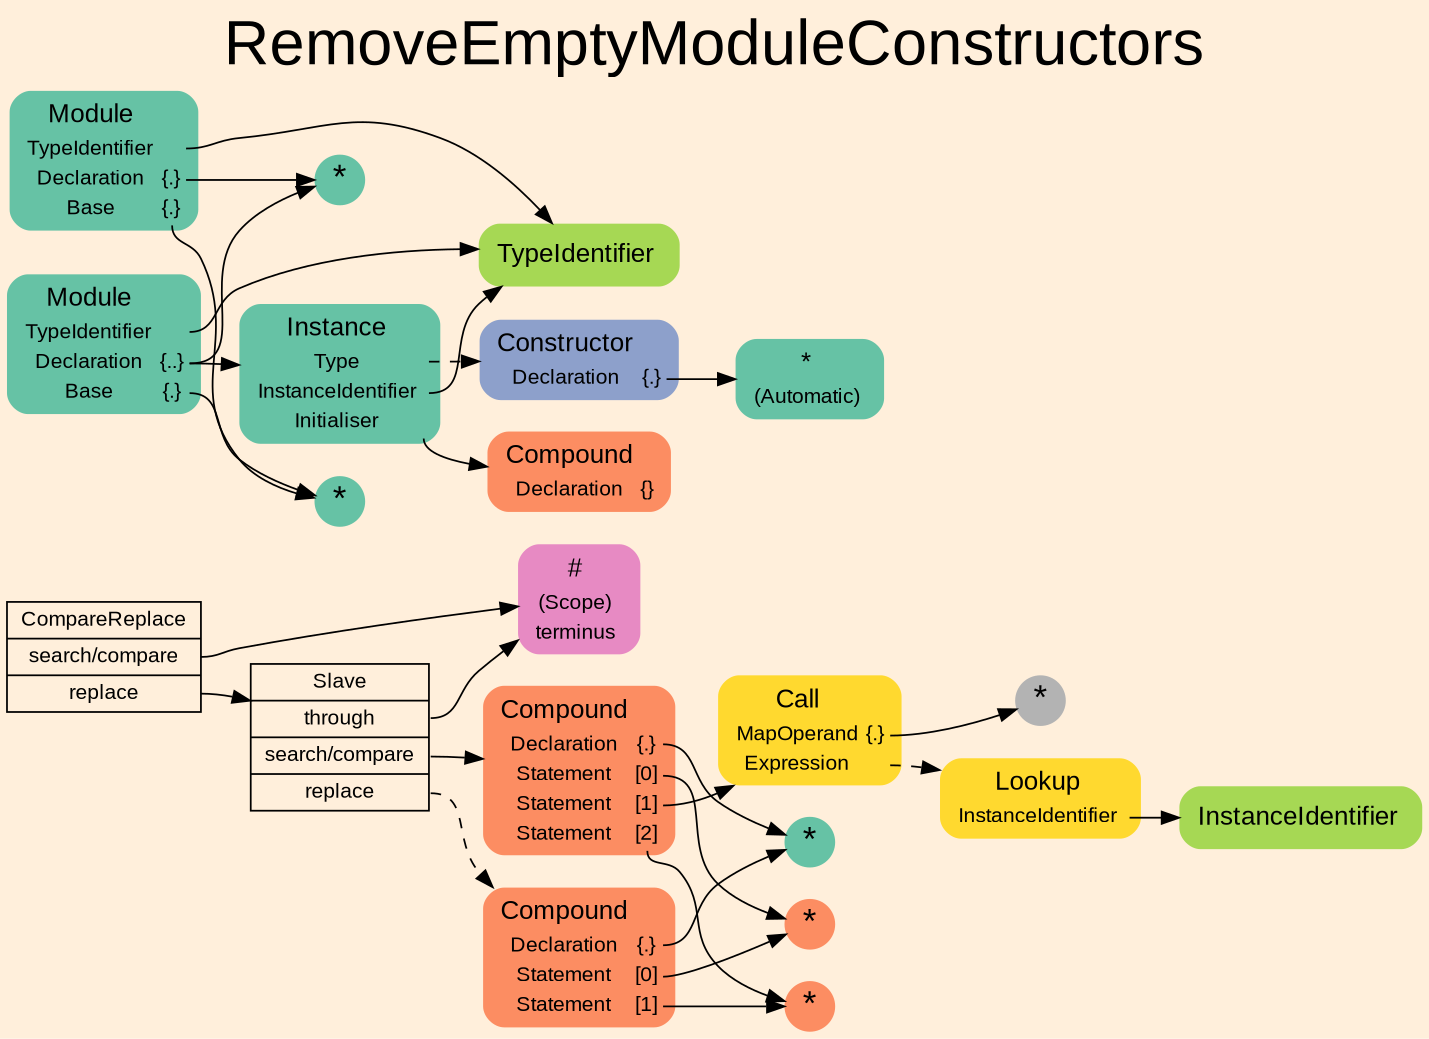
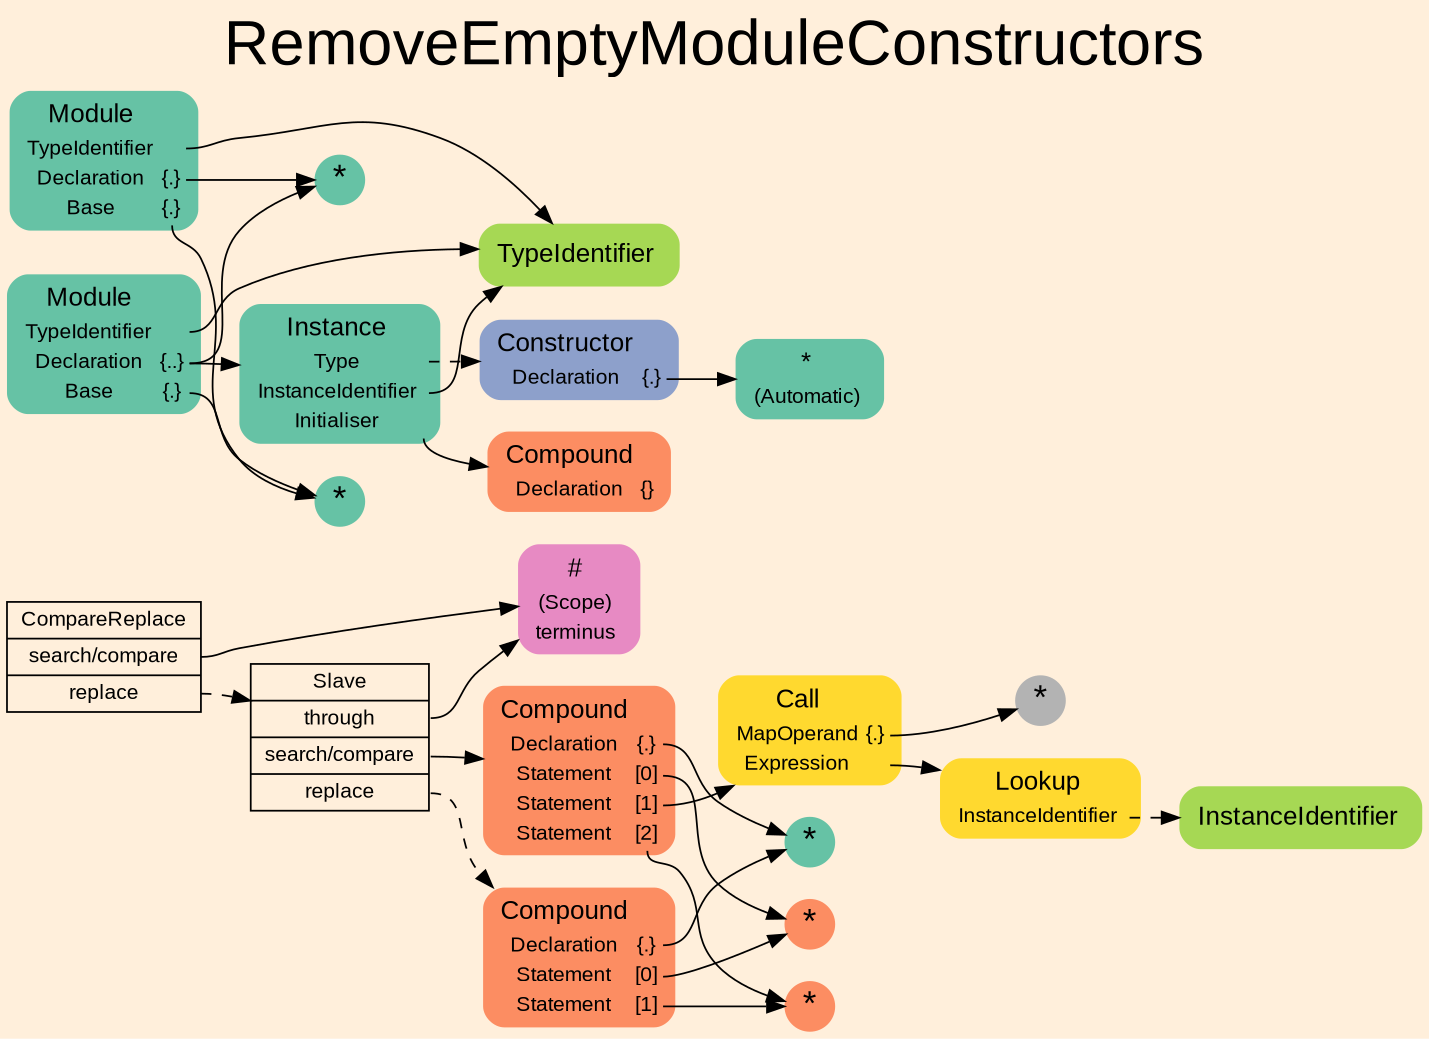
  digraph {
    bgcolor=antiquewhite1
    color=black
    fontcolor=black
    fontname=Arial
    fontsize=36
    label=RemoveEmptyModuleConstructors
    labelloc=t
    rankdir=LR
    ranksep=0.3
    node [fillcolor="/set28/1" fontname=Arial fontsize=12 shape=plaintext style="rounded,filled"]
    edge [color=black fontcolor=black fontname=Arial tailport=port0]
    n1 [color=black fillcolor=antiquewhite1 fontcolor=black label="<fixed> CompareReplace | <port0> search/compare | <port1> replace" shape=record style=filled]
    n2 [fillcolor="/set28/4" label=<<TABLE BORDER="0" CELLBORDER="0" CELLSPACING="0">      <TR><TD><FONT POINT-SIZE="15.0">#</FONT></TD><TD></TD></TR>      <TR><TD>(Scope)</TD><TD PORT="port0"></TD></TR>      <TR><TD>terminus</TD><TD PORT="port1"></TD></TR>     </TABLE>>]
    n3 [color=black fillcolor=antiquewhite1 fontcolor=black label="<fixed> Slave | <port0> through | <port1> search/compare | <port2> replace" shape=record style=filled]
    n4 [fillcolor="/set28/2" label=<<TABLE BORDER="0" CELLBORDER="0" CELLSPACING="0">      <TR><TD><FONT POINT-SIZE="15.0">Compound</FONT></TD><TD></TD></TR>      <TR><TD>Declaration</TD><TD PORT="port0">{.}</TD></TR>      <TR><TD>Statement</TD><TD PORT="port1">[0]</TD></TR>      <TR><TD>Statement</TD><TD PORT="port2">[1]</TD></TR>      <TR><TD>Statement</TD><TD PORT="port3">[2]</TD></TR>     </TABLE>>]
    n5 [fillcolor="/set28/2" label=<<TABLE BORDER="0" CELLBORDER="0" CELLSPACING="0">      <TR><TD><FONT POINT-SIZE="15.0">Compound</FONT></TD><TD></TD></TR>      <TR><TD>Declaration</TD><TD PORT="port0">{.}</TD></TR>      <TR><TD>Statement</TD><TD PORT="port1">[0]</TD></TR>      <TR><TD>Statement</TD><TD PORT="port2">[1]</TD></TR>     </TABLE>>]
    n6 [label=<<TABLE BORDER="0" CELLBORDER="0" CELLSPACING="0">      <TR><TD><FONT POINT-SIZE="15.0">Module</FONT></TD><TD></TD></TR>      <TR><TD>TypeIdentifier</TD><TD PORT="port0"></TD></TR>      <TR><TD>Declaration</TD><TD PORT="port1">{..}</TD></TR>      <TR><TD>Base</TD><TD PORT="port2">{.}</TD></TR>     </TABLE>>]
    n7 [fillcolor="/set28/5" label=<<TABLE BORDER="0" CELLBORDER="0" CELLSPACING="0">      <TR><TD><FONT POINT-SIZE="15.0">TypeIdentifier</FONT></TD><TD></TD></TR>     </TABLE>>]
    n8 [label=<<TABLE BORDER="0" CELLBORDER="0" CELLSPACING="0">      <TR><TD><FONT POINT-SIZE="15.0">Instance</FONT></TD><TD></TD></TR>      <TR><TD>Type</TD><TD PORT="port0"></TD></TR>      <TR><TD>InstanceIdentifier</TD><TD PORT="port1"></TD></TR>      <TR><TD>Initialiser</TD><TD PORT="port2"></TD></TR>     </TABLE>>]
    n9 [fixedsize=true fontsize=20 height=0.4 label=<*> penwidth=0.0 shape=circle style=filled width=0.4]
    n10 [fixedsize=true fontsize=20 height=0.4 label=<*> penwidth=0.0 shape=circle style=filled width=0.4]
    n11 [label=<<TABLE BORDER="0" CELLBORDER="0" CELLSPACING="0">      <TR><TD><FONT POINT-SIZE="15.0">Module</FONT></TD><TD></TD></TR>      <TR><TD>TypeIdentifier</TD><TD PORT="port0"></TD></TR>      <TR><TD>Declaration</TD><TD PORT="port1">{.}</TD></TR>      <TR><TD>Base</TD><TD PORT="port2">{.}</TD></TR>     </TABLE>>]
    n12 [fillcolor="/set28/3" label=<<TABLE BORDER="0" CELLBORDER="0" CELLSPACING="0">      <TR><TD><FONT POINT-SIZE="15.0">Constructor</FONT></TD><TD></TD></TR>      <TR><TD>Declaration</TD><TD PORT="port0">{.}</TD></TR>     </TABLE>>]
    n13 [fillcolor="/set28/2" label=<<TABLE BORDER="0" CELLBORDER="0" CELLSPACING="0">      <TR><TD><FONT POINT-SIZE="15.0">Compound</FONT></TD><TD></TD></TR>      <TR><TD>Declaration</TD><TD PORT="port0">{}</TD></TR>     </TABLE>>]
    n14 [label=<<TABLE BORDER="0" CELLBORDER="0" CELLSPACING="0">      <TR><TD><FONT POINT-SIZE="15.0">*</FONT></TD><TD></TD></TR>      <TR><TD>(Automatic)</TD><TD PORT="port0"></TD></TR>     </TABLE>>]
    n15 [fillcolor="/set28/5" label=<<TABLE BORDER="0" CELLBORDER="0" CELLSPACING="0">      <TR><TD><FONT POINT-SIZE="15.0">InstanceIdentifier</FONT></TD><TD></TD></TR>     </TABLE>>]
    n16 [fixedsize=true fontsize=20 height=0.4 label=<*> penwidth=0.0 shape=circle style=filled width=0.4]
    n17 [fillcolor="/set28/2" fixedsize=true fontsize=20 height=0.4 label=<*> penwidth=0.0 shape=circle style=filled width=0.4]
    n18 [fillcolor="/set28/6" label=<<TABLE BORDER="0" CELLBORDER="0" CELLSPACING="0">      <TR><TD><FONT POINT-SIZE="15.0">Call</FONT></TD><TD></TD></TR>      <TR><TD>MapOperand</TD><TD PORT="port0">{.}</TD></TR>      <TR><TD>Expression</TD><TD PORT="port1"></TD></TR>     </TABLE>>]
    n19 [fillcolor="/set28/2" fixedsize=true fontsize=20 height=0.4 label=<*> penwidth=0.0 shape=circle style=filled width=0.4]
    n20 [fillcolor="/set28/8" fixedsize=true fontsize=20 height=0.4 label=<*> penwidth=0.0 shape=circle style=filled width=0.4]
    n21 [fillcolor="/set28/6" label=<<TABLE BORDER="0" CELLBORDER="0" CELLSPACING="0">      <TR><TD><FONT POINT-SIZE="15.0">Lookup</FONT></TD><TD></TD></TR>      <TR><TD>InstanceIdentifier</TD><TD PORT="port0"></TD></TR>     </TABLE>>]
    n1 -> n2
-   n1 -> n3 [style=solid tailport=port1]
+   n1 -> n3 [style=dashed tailport=port1]
    n3 -> n2
    n3 -> n4 [tailport=port1]
    n3 -> n5 [style=dashed tailport=port2]
    n4 -> n16
    n4 -> n17 [tailport=port1]
    n4 -> n18 [tailport=port2]
    n4 -> n19 [tailport=port3]
    n5 -> n16
    n5 -> n17 [tailport=port1]
    n5 -> n19 [tailport=port2]
    n6 -> n7
    n6 -> n8 [tailport=port1]
    n6 -> n9 [tailport=port1]
    n6 -> n10 [tailport=port2]
    n8 -> n7 [tailport=port1]
    n8 -> n12 [style=dashed]
    n8 -> n13 [tailport=port2]
    n11 -> n7
    n11 -> n9 [tailport=port1]
    n11 -> n10 [tailport=port2]
    n12 -> n14
    n18 -> n20
-   n18 -> n21 [tailport=port1 style=dashed]
-   n21 -> n15
+   n18 -> n21 [tailport=port1]
+   n21 -> n15 [style=dashed]
  }
